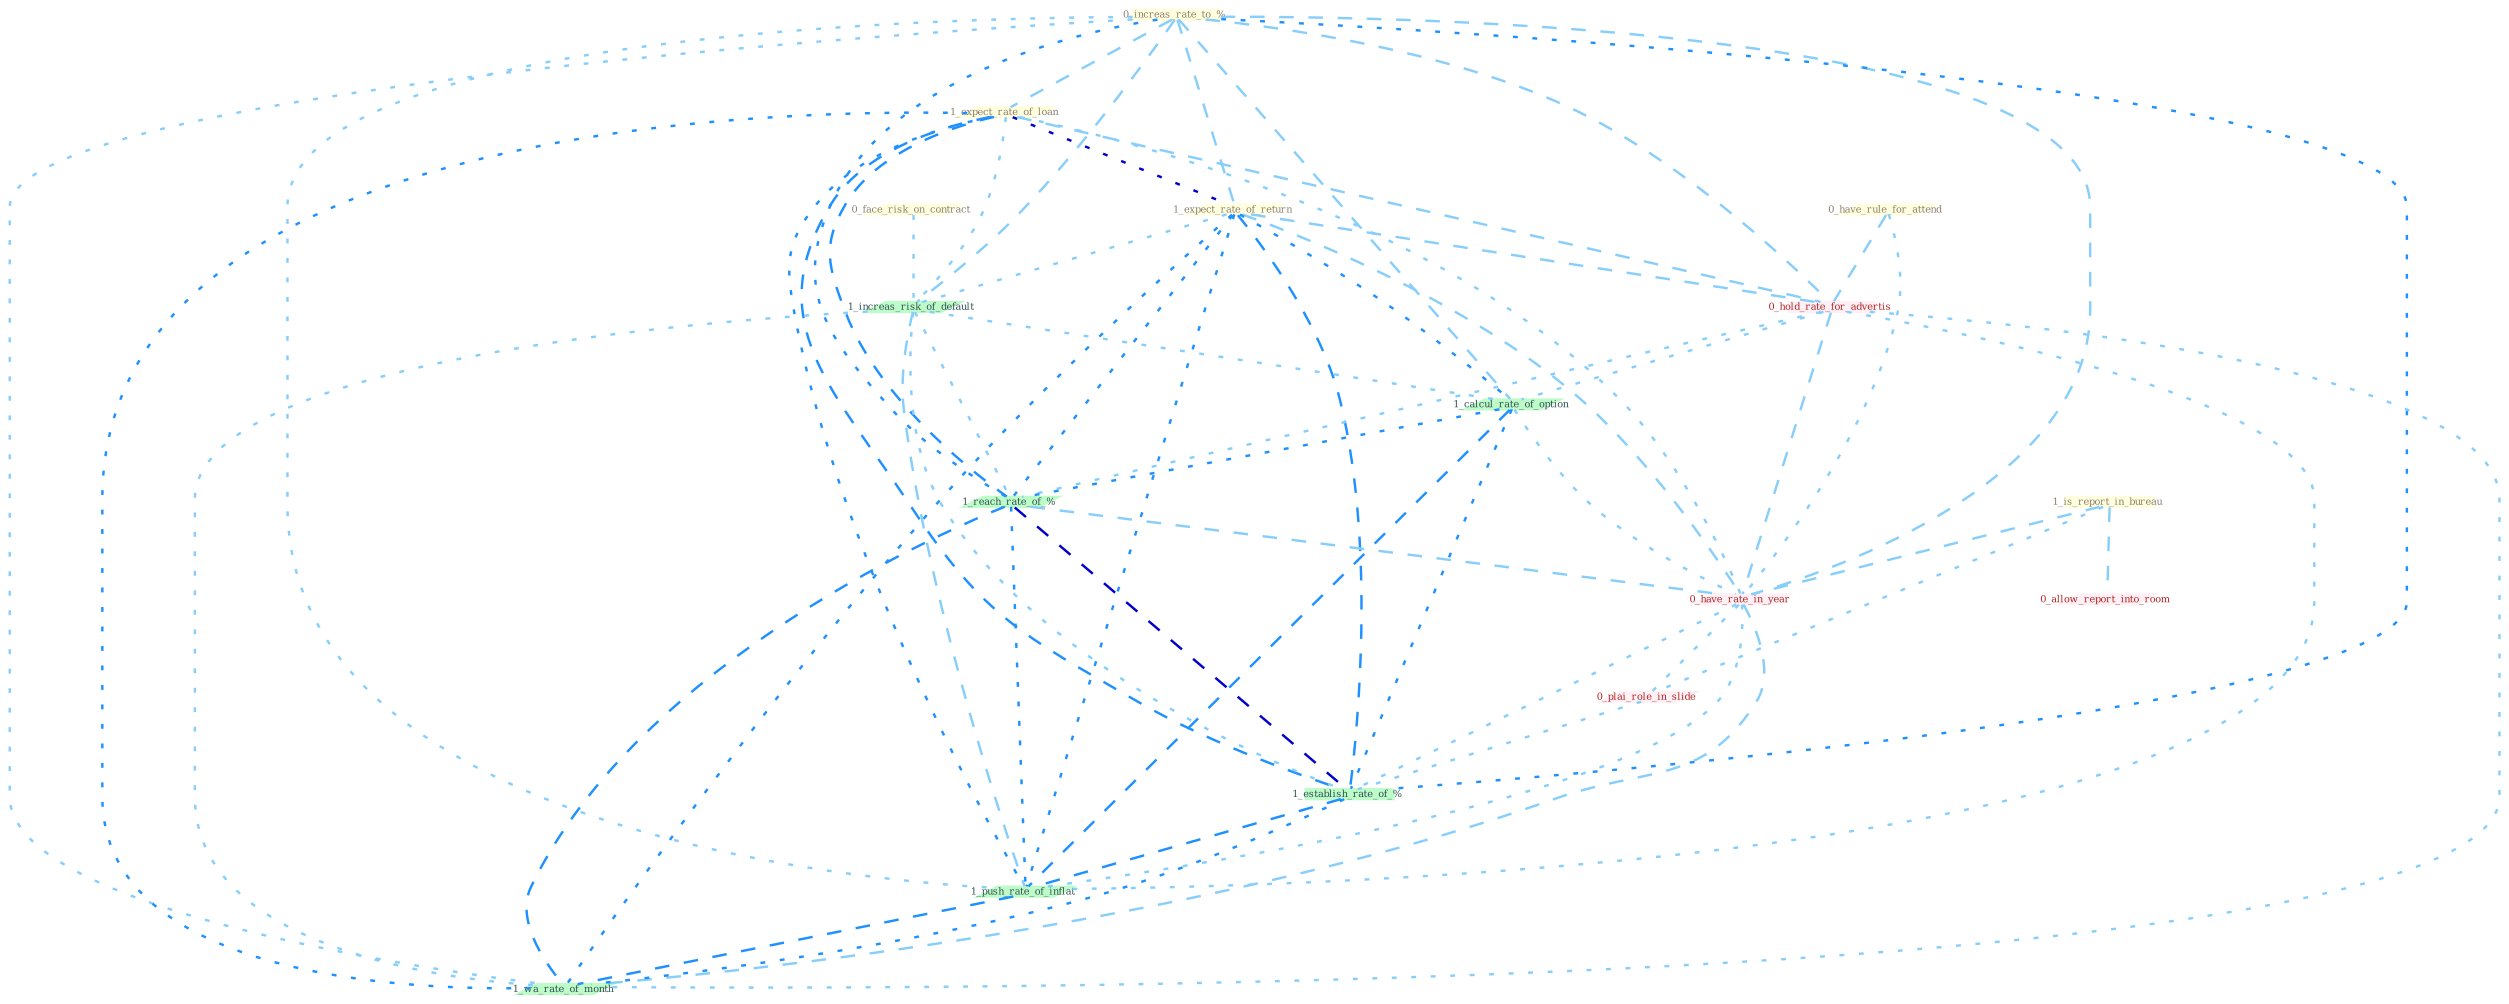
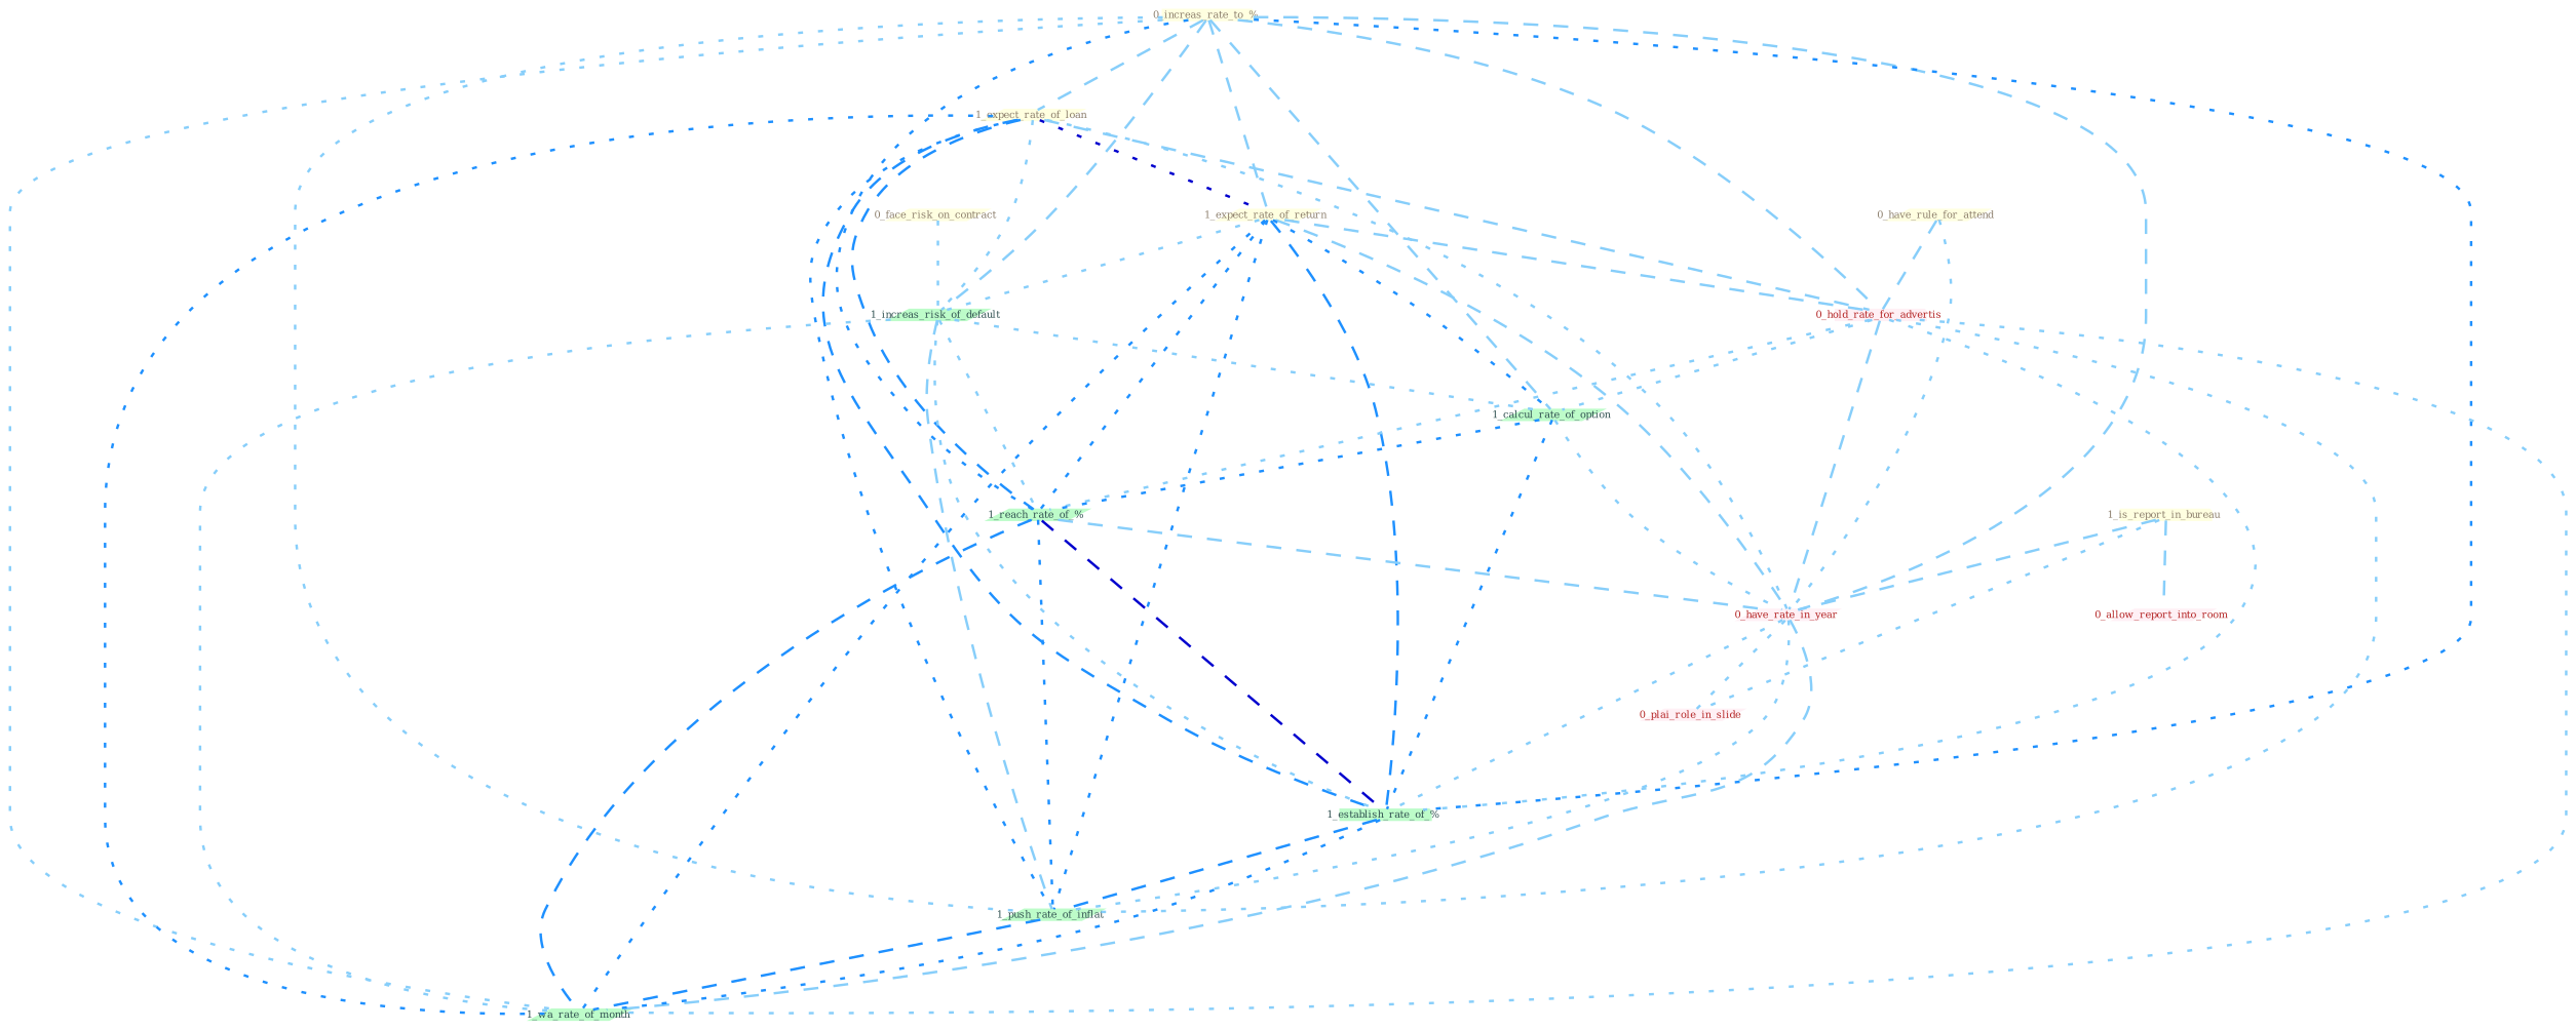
  graph {
    node [color="#ffffe0" fixedsize=true fontcolor="#8b7d6b" fontsize=4 shape=parallelogram style=filled]
    edge [color="#87cefa" style=dotted w=1]
    "0_increas_rate_to_% " [height=.06 shape=note width=.5]
    "0_have_rule_for_attend " [height=.06 width=.5]
    "1_expect_rate_of_loan " [height=.06 width=.5]
    "0_face_risk_on_contract " [height=.06 width=.5]
    "1_is_report_in_bureau " [height=.06 shape=note width=.5]
    "1_expect_rate_of_return " [height=.06 width=.5]
    "0_allow_report_into_room " [color="#fff0f5" fontcolor="#b22222" height=.06 width=.5]
    "0_hold_rate_for_advertis " [color="#fff0f5" fontcolor="#b22222" height=.06 shape=note width=.5]
    "0_have_rate_in_year " [color="#fff0f5" fontcolor="#b22222" height=.06 width=.5]
    "0_plai_role_in_slide " [color="#fff0f5" fontcolor="#b22222" height=.06 width=.5]
    "1_increas_risk_of_default " [color="#BDFCC9" fontcolor="#2f4f4f" height=.06 width=.5]
    "1_calcul_rate_of_option " [color="#BDFCC9" fontcolor="#2f4f4f" height=.06 width=.5]
    "1_reach_rate_of_% " [color="#BDFCC9" fontcolor="#2f4f4f" height=.06 width=.5]
    "1_establish_rate_of_% " [color="#BDFCC9" fontcolor="#2f4f4f" height=.06 shape=note width=.5]
    "1_push_rate_of_inflat " [color="#BDFCC9" fontcolor="#2f4f4f" height=.06 width=.5]
    "1_wa_rate_of_month " [color="#BDFCC9" fontcolor="#2f4f4f" height=.06 width=.5]
    subgraph sub_1 {
      "0_increas_rate_to_% "
      "0_have_rule_for_attend "
      "1_expect_rate_of_loan "
      "0_face_risk_on_contract "
      "1_is_report_in_bureau "
      "1_expect_rate_of_return "
    }
    subgraph sub_2 {
      "0_allow_report_into_room "
      "0_hold_rate_for_advertis "
      "0_have_rate_in_year "
      "0_plai_role_in_slide "
    }
    "0_increas_rate_to_% " -- "1_expect_rate_of_loan " [style=dashed]
    "0_increas_rate_to_% " -- "1_expect_rate_of_return " [style=dashed]
    "0_increas_rate_to_% " -- "0_hold_rate_for_advertis " [style=dashed]
    "0_increas_rate_to_% " -- "0_have_rate_in_year " [style=dashed]
    "0_increas_rate_to_% " -- "1_increas_risk_of_default " [style=dashed]
    "0_increas_rate_to_% " -- "1_calcul_rate_of_option " [style=dashed]
    "0_increas_rate_to_% " -- "1_reach_rate_of_% " [color="#1e90ff" w=2]
    "0_increas_rate_to_% " -- "1_establish_rate_of_% " [color="#1e90ff" w=2]
    "0_increas_rate_to_% " -- "1_push_rate_of_inflat "
    "0_increas_rate_to_% " -- "1_wa_rate_of_month "
    "0_have_rule_for_attend " -- "0_hold_rate_for_advertis " [style=dashed]
    "0_have_rule_for_attend " -- "0_have_rate_in_year "
    "1_expect_rate_of_loan " -- "1_expect_rate_of_return " [color="#0000cd" w=3]
    "1_expect_rate_of_loan " -- "0_hold_rate_for_advertis " [style=dashed]
    "1_expect_rate_of_loan " -- "0_have_rate_in_year "
    "1_expect_rate_of_loan " -- "1_increas_risk_of_default "
    "1_expect_rate_of_loan " -- "1_reach_rate_of_% " [color="#1e90ff" style=dashed w=2]
    "1_expect_rate_of_loan " -- "1_establish_rate_of_% " [color="#1e90ff" style=dashed w=2]
    "1_expect_rate_of_loan " -- "1_push_rate_of_inflat " [color="#1e90ff" w=2]
    "1_expect_rate_of_loan " -- "1_wa_rate_of_month " [color="#1e90ff" w=2]
    "0_face_risk_on_contract " -- "1_increas_risk_of_default "
    "1_is_report_in_bureau " -- "0_allow_report_into_room " [style=dashed]
    "1_is_report_in_bureau " -- "0_have_rate_in_year " [style=dashed]
    "1_is_report_in_bureau " -- "0_plai_role_in_slide "
    "1_expect_rate_of_return " -- "0_hold_rate_for_advertis " [style=dashed]
    "1_expect_rate_of_return " -- "0_have_rate_in_year " [style=dashed]
    "1_expect_rate_of_return " -- "1_increas_risk_of_default "
    "1_expect_rate_of_return " -- "1_calcul_rate_of_option " [color="#1e90ff" w=2]
    "1_expect_rate_of_return " -- "1_reach_rate_of_% " [color="#1e90ff" w=2]
    "1_expect_rate_of_return " -- "1_establish_rate_of_% " [color="#1e90ff" style=dashed w=2]
    "1_expect_rate_of_return " -- "1_push_rate_of_inflat " [color="#1e90ff" w=2]
    "1_expect_rate_of_return " -- "1_wa_rate_of_month " [color="#1e90ff" w=2]
    "0_hold_rate_for_advertis " -- "0_have_rate_in_year " [style=dashed]
    "0_hold_rate_for_advertis " -- "1_calcul_rate_of_option "
    "0_hold_rate_for_advertis " -- "1_reach_rate_of_% "
-   "0_plai_role_in_slide " -- "1_establish_rate_of_% "
+   "0_hold_rate_for_advertis " -- "1_establish_rate_of_% "
    "0_hold_rate_for_advertis " -- "1_push_rate_of_inflat "
    "0_hold_rate_for_advertis " -- "1_wa_rate_of_month "
    "0_have_rate_in_year " -- "0_plai_role_in_slide "
    "0_have_rate_in_year " -- "1_establish_rate_of_% "
    "0_have_rate_in_year " -- "1_push_rate_of_inflat "
    "0_have_rate_in_year " -- "1_wa_rate_of_month " [style=dashed]
    "1_increas_risk_of_default " -- "1_calcul_rate_of_option "
    "1_increas_risk_of_default " -- "1_reach_rate_of_% "
    "1_increas_risk_of_default " -- "1_establish_rate_of_% "
    "1_increas_risk_of_default " -- "1_push_rate_of_inflat " [style=dashed]
    "1_increas_risk_of_default " -- "1_wa_rate_of_month "
    "1_calcul_rate_of_option " -- "0_have_rate_in_year "
    "1_calcul_rate_of_option " -- "1_reach_rate_of_% " [color="#1e90ff" w=2]
    "1_calcul_rate_of_option " -- "1_establish_rate_of_% " [color="#1e90ff" w=2]
-   "1_calcul_rate_of_option " -- "1_push_rate_of_inflat " [color="#1e90ff" style=dashed w=2]
    "1_reach_rate_of_% " -- "0_have_rate_in_year " [style=dashed]
    "1_reach_rate_of_% " -- "1_establish_rate_of_% " [color="#0000cd" style=dashed w=3]
    "1_reach_rate_of_% " -- "1_push_rate_of_inflat " [color="#1e90ff" w=2]
    "1_reach_rate_of_% " -- "1_wa_rate_of_month " [color="#1e90ff" style=dashed w=2]
    "1_establish_rate_of_% " -- "1_push_rate_of_inflat " [color="#1e90ff" style=dashed w=2]
    "1_establish_rate_of_% " -- "1_wa_rate_of_month " [color="#1e90ff" w=2]
    "1_push_rate_of_inflat " -- "1_wa_rate_of_month " [color="#1e90ff" style=dashed w=2]
  }
